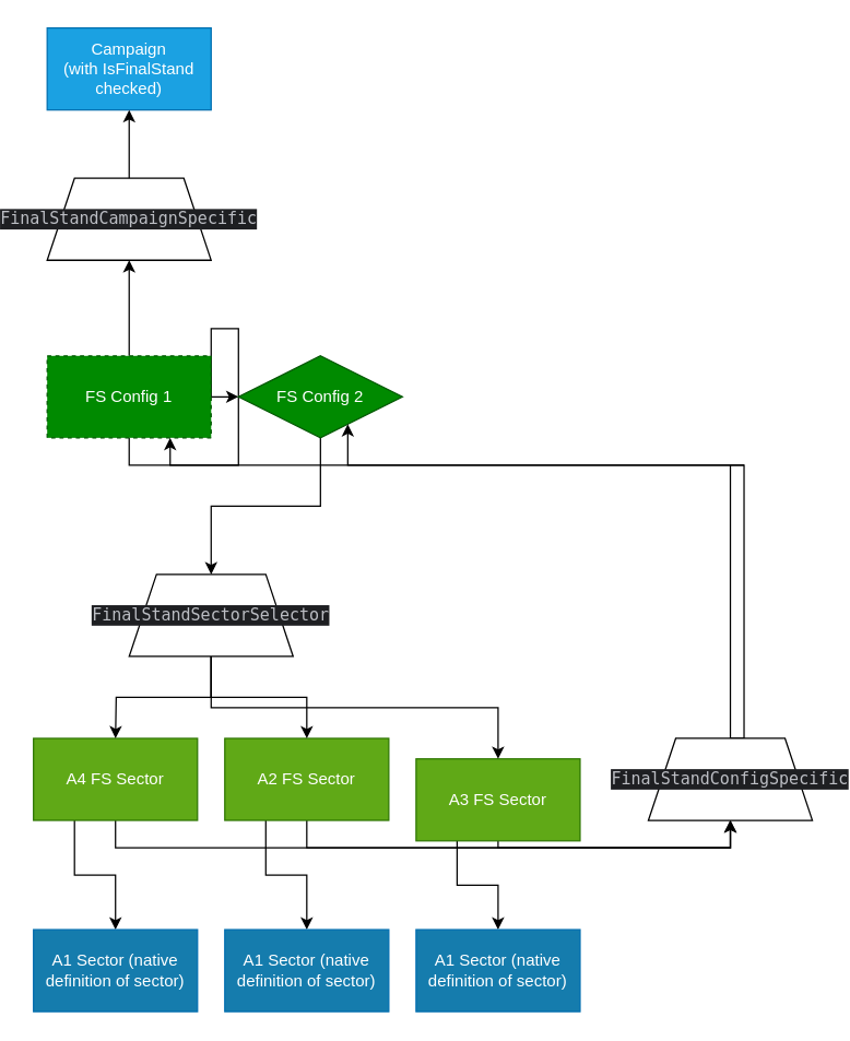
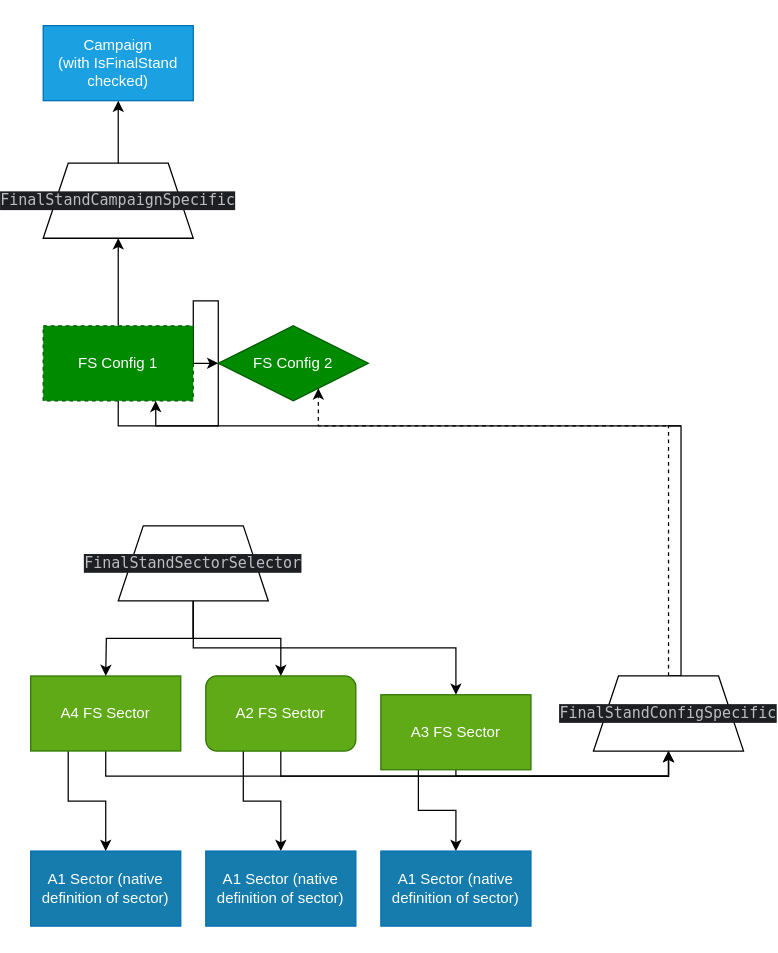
  <mxCell id="0" />
  <mxCell id="1" parent="0" />
  <mxCell id="2" value="Campaign&lt;br&gt;(with IsFinalStand checked)" style="rounded=0;whiteSpace=wrap;html=1;fillColor=#1ba1e2;fontColor=#ffffff;strokeColor=#006EAF;" parent="1" vertex="1"><mxGeometry x="30" y="20" width="120" height="60" as="geometry" /></mxCell>
  <mxCell id="3" style="edgeStyle=orthogonalEdgeStyle;rounded=0;orthogonalLoop=1;jettySize=auto;html=1;exitX=0.5;exitY=0;exitDx=0;exitDy=0;entryX=0.5;entryY=1;entryDx=0;entryDy=0;" parent="1" source="5" target="9" edge="1"><mxGeometry relative="1" as="geometry" /></mxCell>
  <mxCell id="4" style="edgeStyle=orthogonalEdgeStyle;rounded=0;orthogonalLoop=1;jettySize=auto;html=1;exitX=0.5;exitY=1;exitDx=0;exitDy=0;" parent="1" source="5" target="7" edge="1"><mxGeometry relative="1" as="geometry" /></mxCell>
  <mxCell id="5" value="FS Config 1" style="rounded=0;whiteSpace=wrap;html=1;fillColor=#008a00;fontColor=#ffffff;strokeColor=#005700;dashed=1;" parent="1" vertex="1"><mxGeometry x="30" y="260" width="120" height="60" as="geometry" /></mxCell>
- <mxCell id="6" style="edgeStyle=orthogonalEdgeStyle;rounded=0;orthogonalLoop=1;jettySize=auto;html=1;exitX=0.5;exitY=1;exitDx=0;exitDy=0;entryX=0.5;entryY=0;entryDx=0;entryDy=0;" parent="1" source="7" target="22" edge="1"><mxGeometry relative="1" as="geometry" /></mxCell>
  <mxCell id="7" value="FS Config 2" style="rhombus;whiteSpace=wrap;html=1;fillColor=#008a00;fontColor=#ffffff;strokeColor=#005700;" parent="1" vertex="1"><mxGeometry x="170" y="260" width="120" height="60" as="geometry" /></mxCell>
  <mxCell id="8" style="edgeStyle=orthogonalEdgeStyle;rounded=0;orthogonalLoop=1;jettySize=auto;html=1;exitX=0.5;exitY=0;exitDx=0;exitDy=0;entryX=0.5;entryY=1;entryDx=0;entryDy=0;" parent="1" source="9" target="2" edge="1"><mxGeometry relative="1" as="geometry" /></mxCell>
  <mxCell id="9" value="&lt;div style=&quot;background-color: rgb(30, 31, 34); color: rgb(188, 190, 196); font-family: &amp;quot;JetBrains Mono&amp;quot;, monospace;&quot;&gt;FinalStandCampaignSpecific&lt;/div&gt;" style="shape=trapezoid;perimeter=trapezoidPerimeter;whiteSpace=wrap;html=1;fixedSize=1;" parent="1" vertex="1"><mxGeometry x="30" y="130" width="120" height="60" as="geometry" /></mxCell>
  <mxCell id="10" style="edgeStyle=orthogonalEdgeStyle;rounded=0;orthogonalLoop=1;jettySize=auto;html=1;exitX=0.5;exitY=1;exitDx=0;exitDy=0;entryX=0.5;entryY=1;entryDx=0;entryDy=0;" parent="1" edge="1"><mxGeometry relative="1" as="geometry"><mxPoint x="80" y="600" as="sourcePoint" /><mxPoint x="530" y="600" as="targetPoint" /><Array as="points"><mxPoint x="80" y="620" /><mxPoint x="530" y="620" /></Array></mxGeometry></mxCell>
  <mxCell id="11" style="edgeStyle=orthogonalEdgeStyle;rounded=0;orthogonalLoop=1;jettySize=auto;html=1;exitX=0.25;exitY=1;exitDx=0;exitDy=0;entryX=0.5;entryY=0;entryDx=0;entryDy=0;" parent="1" source="12" target="26" edge="1"><mxGeometry relative="1" as="geometry" /></mxCell>
  <mxCell id="12" value="A4 FS Sector" style="rounded=0;whiteSpace=wrap;html=1;fillColor=#60a917;fontColor=#ffffff;strokeColor=#2D7600;" parent="1" vertex="1"><mxGeometry x="20" y="540" width="120" height="60" as="geometry" /></mxCell>
  <mxCell id="13" style="edgeStyle=orthogonalEdgeStyle;rounded=0;orthogonalLoop=1;jettySize=auto;html=1;exitX=0.5;exitY=1;exitDx=0;exitDy=0;entryX=0.5;entryY=1;entryDx=0;entryDy=0;" parent="1" source="15" edge="1"><mxGeometry relative="1" as="geometry"><mxPoint x="530" y="600" as="targetPoint" /><Array as="points"><mxPoint x="220" y="620" /><mxPoint x="530" y="620" /></Array></mxGeometry></mxCell>
  <mxCell id="14" style="edgeStyle=orthogonalEdgeStyle;rounded=0;orthogonalLoop=1;jettySize=auto;html=1;exitX=0.25;exitY=1;exitDx=0;exitDy=0;entryX=0.5;entryY=0;entryDx=0;entryDy=0;" parent="1" source="15" target="27" edge="1"><mxGeometry relative="1" as="geometry" /></mxCell>
- <mxCell id="15" value="A2 FS Sector" style="rounded=0;whiteSpace=wrap;html=1;fillColor=#60a917;fontColor=#ffffff;strokeColor=#2D7600;" parent="1" vertex="1"><mxGeometry x="160" y="540" width="120" height="60" as="geometry" /></mxCell>
+ <mxCell id="15" value="A2 FS Sector" style="whiteSpace=wrap;html=1;fillColor=#60a917;fontColor=#ffffff;strokeColor=#2D7600;rounded=1;" parent="1" vertex="1"><mxGeometry x="160" y="540" width="120" height="60" as="geometry" /></mxCell>
  <mxCell id="16" style="edgeStyle=orthogonalEdgeStyle;rounded=0;orthogonalLoop=1;jettySize=auto;html=1;exitX=0.5;exitY=1;exitDx=0;exitDy=0;entryX=0.5;entryY=1;entryDx=0;entryDy=0;" parent="1" source="18" edge="1"><mxGeometry relative="1" as="geometry"><mxPoint x="530" y="600" as="targetPoint" /><Array as="points"><mxPoint x="360" y="620" /><mxPoint x="530" y="620" /></Array></mxGeometry></mxCell>
  <mxCell id="17" style="edgeStyle=orthogonalEdgeStyle;rounded=0;orthogonalLoop=1;jettySize=auto;html=1;exitX=0.25;exitY=1;exitDx=0;exitDy=0;entryX=0.5;entryY=1;entryDx=0;entryDy=0;" parent="1" source="18" target="28" edge="1"><mxGeometry relative="1" as="geometry" /></mxCell>
  <mxCell id="18" value="A3 FS Sector" style="rounded=0;whiteSpace=wrap;html=1;fillColor=#60a917;fontColor=#ffffff;strokeColor=#2D7600;" parent="1" vertex="1"><mxGeometry x="300" y="555" width="120" height="60" as="geometry" /></mxCell>
  <mxCell id="19" style="edgeStyle=orthogonalEdgeStyle;rounded=0;orthogonalLoop=1;jettySize=auto;html=1;exitX=0.5;exitY=1;exitDx=0;exitDy=0;entryX=0.5;entryY=0;entryDx=0;entryDy=0;" parent="1" source="22" edge="1"><mxGeometry relative="1" as="geometry"><mxPoint x="80" y="540" as="targetPoint" /></mxGeometry></mxCell>
  <mxCell id="20" style="edgeStyle=orthogonalEdgeStyle;rounded=0;orthogonalLoop=1;jettySize=auto;html=1;exitX=0.5;exitY=1;exitDx=0;exitDy=0;entryX=0.5;entryY=0;entryDx=0;entryDy=0;" parent="1" source="22" target="15" edge="1"><mxGeometry relative="1" as="geometry" /></mxCell>
  <mxCell id="21" style="edgeStyle=orthogonalEdgeStyle;rounded=0;orthogonalLoop=1;jettySize=auto;html=1;exitX=0.5;exitY=1;exitDx=0;exitDy=0;" parent="1" source="22" target="18" edge="1"><mxGeometry relative="1" as="geometry" /></mxCell>
  <mxCell id="22" value="&lt;div style=&quot;background-color: rgb(30, 31, 34); color: rgb(188, 190, 196); font-family: &amp;quot;JetBrains Mono&amp;quot;, monospace;&quot;&gt;FinalStandSectorSelector&lt;/div&gt;" style="shape=trapezoid;perimeter=trapezoidPerimeter;whiteSpace=wrap;html=1;fixedSize=1;" parent="1" vertex="1"><mxGeometry x="90" y="420" width="120" height="60" as="geometry" /></mxCell>
  <mxCell id="23" style="edgeStyle=orthogonalEdgeStyle;rounded=0;orthogonalLoop=1;jettySize=auto;html=1;exitX=0.5;exitY=0;exitDx=0;exitDy=0;entryX=0.75;entryY=1;entryDx=0;entryDy=0;" parent="1" source="25" target="5" edge="1"><mxGeometry relative="1" as="geometry"><Array as="points"><mxPoint x="540" y="340" /><mxPoint x="120" y="340" /></Array></mxGeometry></mxCell>
- <mxCell id="24" style="edgeStyle=orthogonalEdgeStyle;rounded=0;orthogonalLoop=1;jettySize=auto;html=1;exitX=0.5;exitY=0;exitDx=0;exitDy=0;entryX=0.75;entryY=1;entryDx=0;entryDy=0;" parent="1" source="25" target="7" edge="1"><mxGeometry relative="1" as="geometry"><Array as="points"><mxPoint x="540" y="340" /><mxPoint x="260" y="340" /></Array></mxGeometry></mxCell>
+ <mxCell id="24" style="edgeStyle=orthogonalEdgeStyle;rounded=0;orthogonalLoop=1;jettySize=auto;html=1;exitX=0.5;exitY=0;exitDx=0;exitDy=0;entryX=0.75;entryY=1;entryDx=0;entryDy=0;dashed=1;" parent="1" source="25" target="7" edge="1"><mxGeometry relative="1" as="geometry"><Array as="points"><mxPoint x="540" y="340" /><mxPoint x="260" y="340" /></Array></mxGeometry></mxCell>
  <mxCell id="25" value="&lt;div style=&quot;background-color: rgb(30, 31, 34); color: rgb(188, 190, 196); font-family: &amp;quot;JetBrains Mono&amp;quot;, monospace;&quot;&gt;FinalStandConfigSpecific&lt;/div&gt;" style="shape=trapezoid;perimeter=trapezoidPerimeter;whiteSpace=wrap;html=1;fixedSize=1;" parent="1" vertex="1"><mxGeometry x="470" y="540" width="120" height="60" as="geometry" /></mxCell>
  <mxCell id="26" value="A1 Sector (native definition of sector)" style="rounded=0;whiteSpace=wrap;html=1;fillColor=#157CAD;fontColor=#ffffff;strokeColor=#006EAF;" parent="1" vertex="1"><mxGeometry x="20" y="680" width="120" height="60" as="geometry" /></mxCell>
  <mxCell id="27" value="A1 Sector (native definition of sector)" style="rounded=0;whiteSpace=wrap;html=1;fillColor=#157CAD;fontColor=#ffffff;strokeColor=#006EAF;" parent="1" vertex="1"><mxGeometry x="160" y="680" width="120" height="60" as="geometry" /></mxCell>
  <mxCell id="28" value="A1 Sector (native definition of sector)" style="rounded=0;whiteSpace=wrap;html=1;fillColor=#157CAD;fontColor=#ffffff;strokeColor=#006EAF;direction=west;" parent="1" vertex="1"><mxGeometry x="300" y="680" width="120" height="60" as="geometry" /></mxCell>
